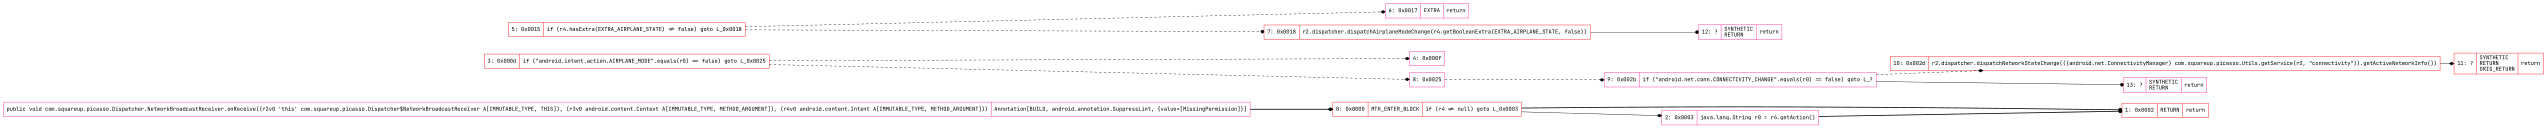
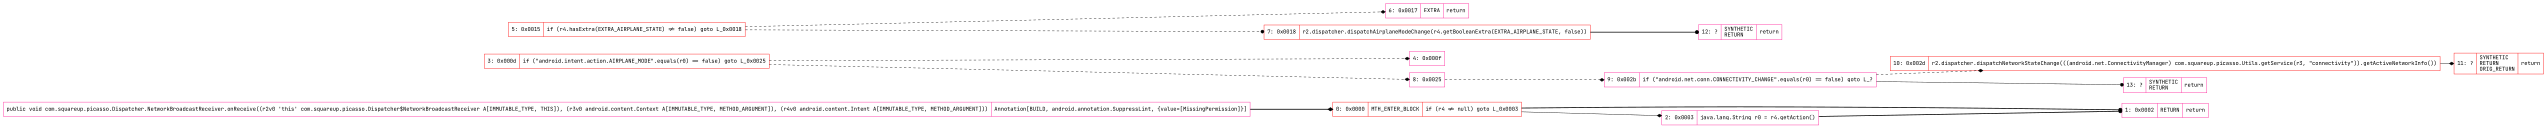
  digraph {
    fontname="JetBrains Mono"
    rankdir=LR
    node [color=deeppink fontname="JetBrains Mono" shape=record]
    edge [arrowhead=diamond fontname="JetBrains Mono" style=dashed]
    n1 [color=red label="{0\:\ 0x0000|MTH_ENTER_BLOCK\l|if (r4 != null) goto L_0x0003\l}"]
-   n2 [color=red label="{1\:\ 0x0002|RETURN\l|return\l}"]
+   n2 [label="{1\:\ 0x0002|RETURN\l|return\l}"]
    n3 [label="{2\:\ 0x0003|java.lang.String r0 = r4.getAction()\l}"]
    n4 [color=red label="{3\:\ 0x000d|if (\"android.intent.action.AIRPLANE_MODE\".equals(r0) == false) goto L_0x0025\l}"]
    n5 [label="{4\:\ 0x000f}"]
    n6 [label="{8\:\ 0x0025}"]
    n7 [label="{9\:\ 0x002b|if (\"android.net.conn.CONNECTIVITY_CHANGE\".equals(r0) == false) goto L_?\l}"]
    n8 [color=red label="{5\:\ 0x0015|if (r4.hasExtra(EXTRA_AIRPLANE_STATE) != false) goto L_0x0018\l}"]
    n9 [label="{6\:\ 0x0017|EXTRA\l|return\l}"]
    n10 [color=red label="{7\:\ 0x0018|r2.dispatcher.dispatchAirplaneModeChange(r4.getBooleanExtra(EXTRA_AIRPLANE_STATE, false))\l}"]
    n11 [label="{12\:\ ?|SYNTHETIC\lRETURN\l|return\l}"]
    n12 [color=red label="{10\:\ 0x002d|r2.dispatcher.dispatchNetworkStateChange(((android.net.ConnectivityManager) com.squareup.picasso.Utils.getService(r3, \"connectivity\")).getActiveNetworkInfo())\l}"]
    n13 [label="{13\:\ ?|SYNTHETIC\lRETURN\l|return\l}"]
    n14 [color=red label="{11\:\ ?|SYNTHETIC\lRETURN\lORIG_RETURN\l|return\l}"]
    n15 [label="{public void com.squareup.picasso.Dispatcher.NetworkBroadcastReceiver.onReceive((r2v0 'this' com.squareup.picasso.Dispatcher$NetworkBroadcastReceiver A[IMMUTABLE_TYPE, THIS]), (r3v0 android.content.Context A[IMMUTABLE_TYPE, METHOD_ARGUMENT]), (r4v0 android.content.Intent A[IMMUTABLE_TYPE, METHOD_ARGUMENT]))  | Annotation[BUILD, android.annotation.SuppressLint, \{value=[MissingPermission]\}]\l}"]
    n1 -> n2 [arrowhead=dot style=bold]
    n1 -> n3 [style=solid]
    n3 -> n2 [arrowhead=dot style=bold]
    n4 -> n5
    n4 -> n6
    n6 -> n7
    n7 -> n12
    n7 -> n13 [arrowhead=dot style=solid]
    n8 -> n9
    n8 -> n10 [arrowhead=dot]
-   n10 -> n11 [arrowhead=dot style=solid]
+   n10 -> n11 [arrowhead=dot style=bold]
    n12 -> n14 [style=solid]
    n15 -> n1 [style=bold]
  }
